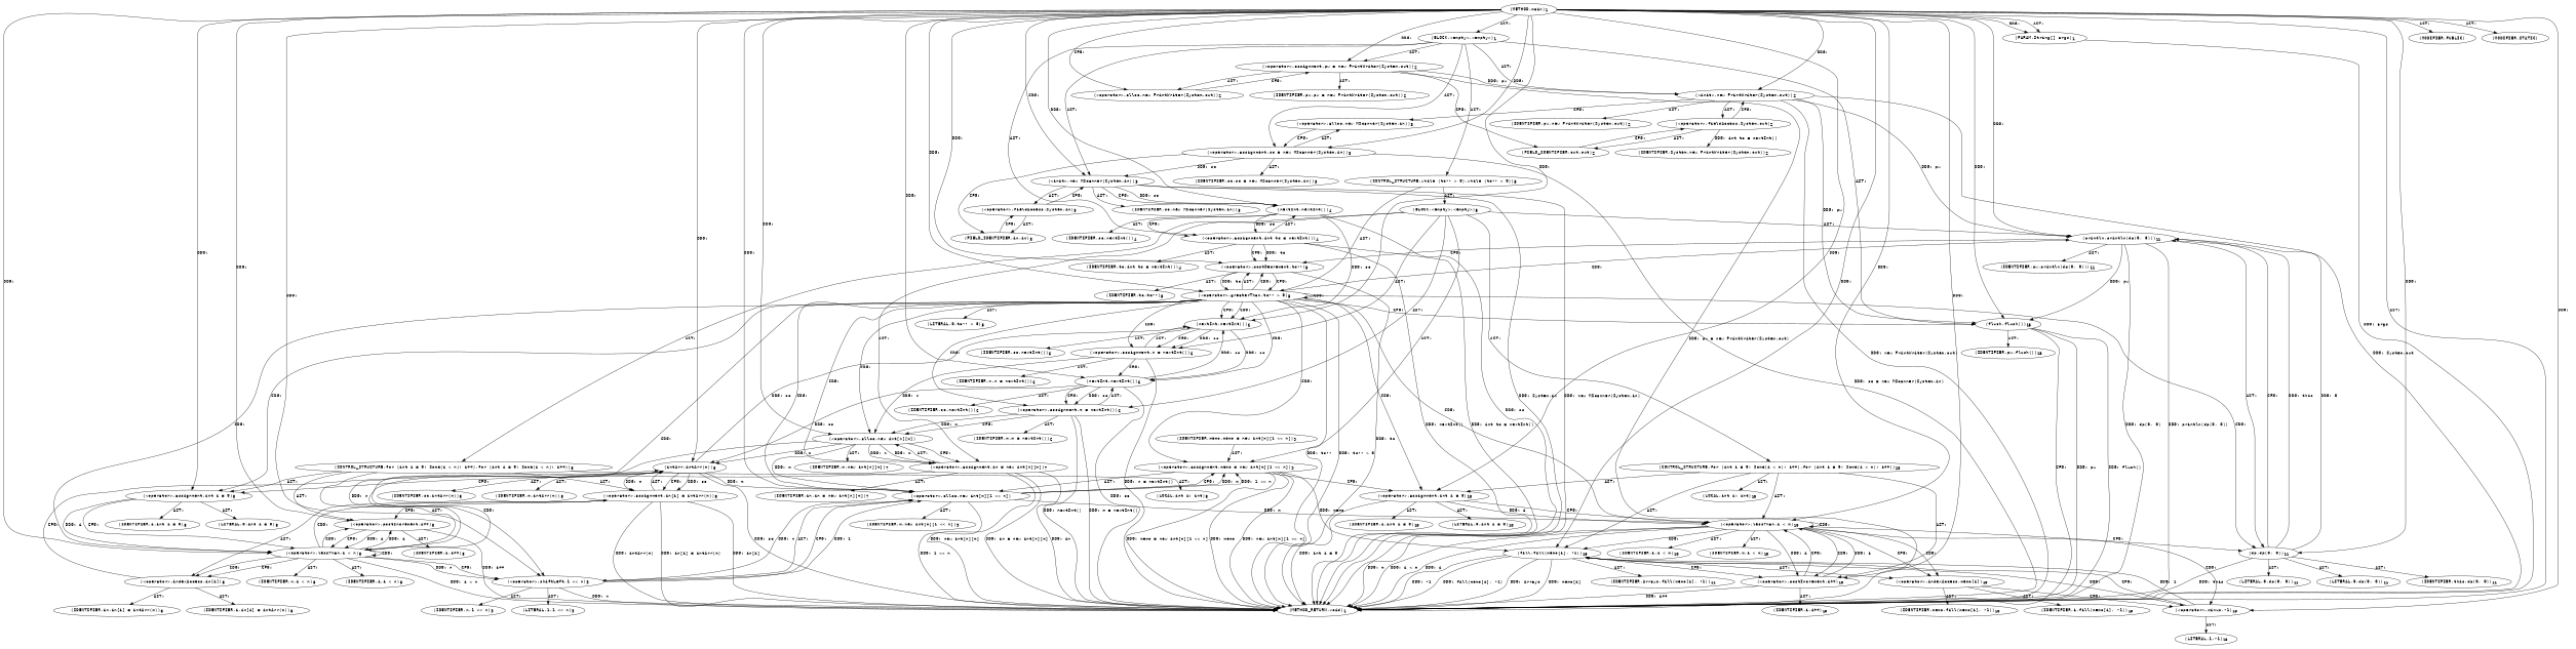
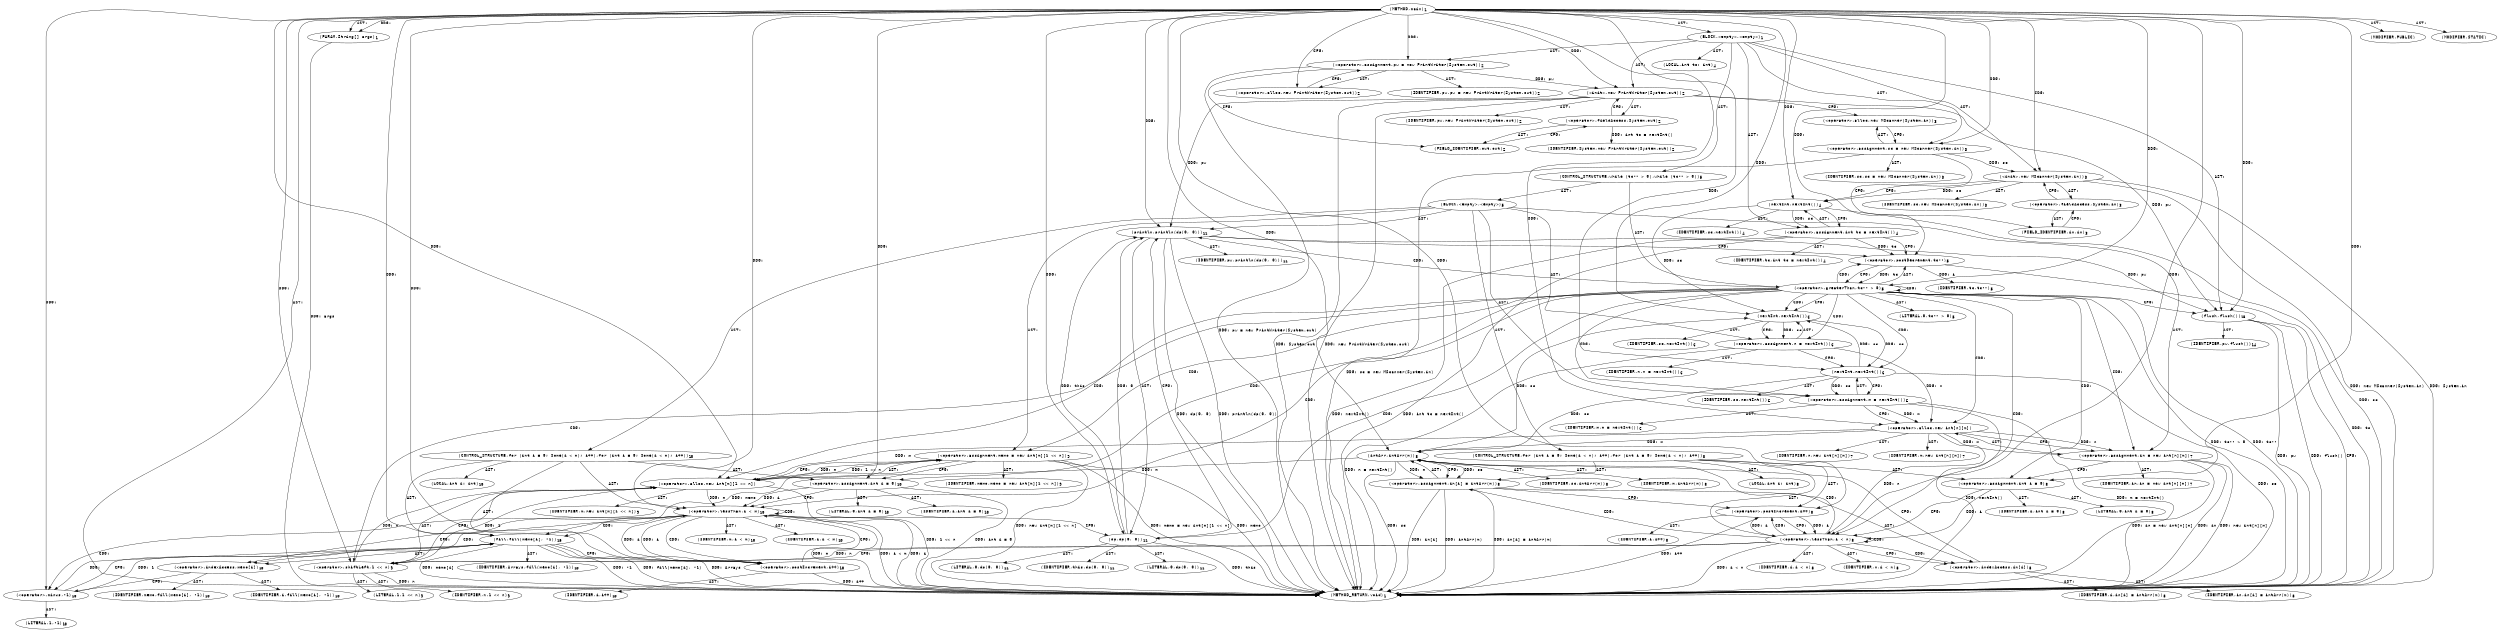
  digraph {
    fontname="DejaVu Sans Mono"
    node [fontname="DejaVu Sans Mono"]
    edge [fontname="DejaVu Sans Mono"]
    n1 [label=<(METHOD,main)<SUB>1</SUB>>]
    n2 [label=<(PARAM,String[] args)<SUB>1</SUB>>]
    n3 [label=<(BLOCK,&lt;empty&gt;,&lt;empty&gt;)<SUB>1</SUB>>]
    n4 [label=<(&lt;operator&gt;.assignment,pw = new PrintWriter(System.out))<SUB>2</SUB>>]
    n5 [label=<(&lt;operator&gt;.alloc,new PrintWriter(System.out))<SUB>2</SUB>>]
    n6 [label=<(&lt;init&gt;,new PrintWriter(System.out))<SUB>2</SUB>>]
    n7 [label=<(&lt;operator&gt;.assignment,sc = new MScanner(System.in))<SUB>3</SUB>>]
    n8 [label=<(&lt;init&gt;,new MScanner(System.in))<SUB>3</SUB>>]
    n9 [label=<(nextInt,nextInt())<SUB>4</SUB>>]
    n10 [label=<(&lt;operator&gt;.greaterThan,tc-- &gt; 0)<SUB>5</SUB>>]
    n11 [label=<(&lt;operator&gt;.postDecrement,tc--)<SUB>5</SUB>>]
    n12 [label=<(nextInt,nextInt())<SUB>6</SUB>>]
    n13 [label=<(nextInt,nextInt())<SUB>6</SUB>>]
    n14 [label=<(&lt;operator&gt;.alloc,new int[n][m])>]
    n15 [label=<(&lt;operator&gt;.assignment,int i = 0)<SUB>8</SUB>>]
    n16 [label=<(&lt;operator&gt;.lessThan,i &lt; n)<SUB>8</SUB>>]
    n17 [label=<(&lt;operator&gt;.postIncrement,i++)<SUB>8</SUB>>]
    n18 [label=<(intArr,intArr(m))<SUB>8</SUB>>]
    n19 [label=<(&lt;operator&gt;.alloc,new int[m][1 &lt;&lt; n])>]
    n20 [label=<(&lt;operator&gt;.shiftLeft,1 &lt;&lt; n)<SUB>9</SUB>>]
    n21 [label=<(&lt;operator&gt;.assignment,int i = 0)<SUB>10</SUB>>]
    n22 [label=<(&lt;operator&gt;.lessThan,i &lt; m)<SUB>10</SUB>>]
    n23 [label=<(&lt;operator&gt;.postIncrement,i++)<SUB>10</SUB>>]
    n24 [label=<(fill,fill(memo[i], -1))<SUB>15</SUB>>]
    n25 [label=<(&lt;operator&gt;.minus,-1)<SUB>10</SUB>>]
    n26 [label=<(println,println(dp(0, 0)))<SUB>11</SUB>>]
    n27 [label=<(dp,dp(0, 0))<SUB>11</SUB>>]
    n28 [label=<(flush,flush())<SUB>15</SUB>>]
    n29 [label=<(MODIFIER,PUBLIC)>]
    n30 [label=<(MODIFIER,STATIC)>]
    n31 [label=<(METHOD_RETURN,void)<SUB>1</SUB>>]
+   n32 [label=<(LOCAL,int tc: int)<SUB>4</SUB>>]
    n33 [label=<(&lt;operator&gt;.assignment,int tc = nextInt())<SUB>4</SUB>>]
    n34 [label=<(CONTROL_STRUCTURE,while (tc-- &gt; 0),while (tc-- &gt; 0))<SUB>5</SUB>>]
    n35 [label=<(IDENTIFIER,pw,pw = new PrintWriter(System.out))<SUB>2</SUB>>]
    n36 [label=<(FIELD_IDENTIFIER,out,out)<SUB>2</SUB>>]
    n37 [label=<(IDENTIFIER,pw,new PrintWriter(System.out))<SUB>2</SUB>>]
    n38 [label=<(&lt;operator&gt;.fieldAccess,System.out)<SUB>2</SUB>>]
    n39 [label=<(&lt;operator&gt;.alloc,new MScanner(System.in))<SUB>3</SUB>>]
    n40 [label=<(IDENTIFIER,sc,sc = new MScanner(System.in))<SUB>3</SUB>>]
    n41 [label=<(FIELD_IDENTIFIER,in,in)<SUB>3</SUB>>]
    n42 [label=<(IDENTIFIER,sc,new MScanner(System.in))<SUB>3</SUB>>]
    n43 [label=<(&lt;operator&gt;.fieldAccess,System.in)<SUB>3</SUB>>]
    n44 [label=<(IDENTIFIER,sc,nextInt())<SUB>4</SUB>>]
    n45 [label=<(LITERAL,0,tc-- &gt; 0)<SUB>5</SUB>>]
    n46 [label=<(&lt;operator&gt;.assignment,n = nextInt())<SUB>6</SUB>>]
    n47 [label=<(&lt;operator&gt;.assignment,m = nextInt())<SUB>6</SUB>>]
    n48 [label=<(&lt;operator&gt;.assignment,in = new int[n][m])<SUB>7</SUB>>]
    n49 [label=<(&lt;operator&gt;.assignment,memo = new int[m][1 &lt;&lt; n])<SUB>9</SUB>>]
    n50 [label=<(IDENTIFIER,tc,tc--)<SUB>5</SUB>>]
    n51 [label=<(IDENTIFIER,sc,nextInt())<SUB>6</SUB>>]
    n52 [label=<(IDENTIFIER,sc,nextInt())<SUB>6</SUB>>]
+   n53 [label=<(IDENTIFIER,n,new int[n][m])<SUB>7</SUB>>]
    n54 [label=<(IDENTIFIER,m,new int[n][m])<SUB>7</SUB>>]
    n55 [label=<(IDENTIFIER,i,int i = 0)<SUB>8</SUB>>]
    n56 [label=<(LITERAL,0,int i = 0)<SUB>8</SUB>>]
    n57 [label=<(&lt;operator&gt;.assignment,in[i] = intArr(m))<SUB>8</SUB>>]
    n58 [label=<(IDENTIFIER,i,i &lt; n)<SUB>8</SUB>>]
    n59 [label=<(IDENTIFIER,n,i &lt; n)<SUB>8</SUB>>]
    n60 [label=<(&lt;operator&gt;.indexAccess,in[i])<SUB>8</SUB>>]
    n61 [label=<(IDENTIFIER,i,i++)<SUB>8</SUB>>]
    n62 [label=<(IDENTIFIER,sc,intArr(m))<SUB>8</SUB>>]
    n63 [label=<(IDENTIFIER,m,intArr(m))<SUB>8</SUB>>]
    n64 [label=<(IDENTIFIER,m,new int[m][1 &lt;&lt; n])<SUB>9</SUB>>]
    n65 [label=<(LITERAL,1,1 &lt;&lt; n)<SUB>9</SUB>>]
    n66 [label=<(IDENTIFIER,n,1 &lt;&lt; n)<SUB>9</SUB>>]
    n67 [label=<(IDENTIFIER,i,int i = 0)<SUB>10</SUB>>]
    n68 [label=<(LITERAL,0,int i = 0)<SUB>10</SUB>>]
    n69 [label=<(IDENTIFIER,i,i &lt; m)<SUB>10</SUB>>]
    n70 [label=<(IDENTIFIER,m,i &lt; m)<SUB>10</SUB>>]
    n71 [label=<(&lt;operator&gt;.indexAccess,memo[i])<SUB>10</SUB>>]
    n72 [label=<(IDENTIFIER,i,i++)<SUB>10</SUB>>]
-   n73 [label=<(IDENTIFIER,Arrays,fill(memo[i], -1))<SUB>11</SUB>>]
+   n73 [label=<(IDENTIFIER,Arrays,fill(memo[i], -1))<SUB>10</SUB>>]
    n74 [label=<(LITERAL,1,-1)<SUB>10</SUB>>]
    n75 [label=<(IDENTIFIER,pw,println(dp(0, 0)))<SUB>11</SUB>>]
    n76 [label=<(IDENTIFIER,this,dp(0, 0))<SUB>11</SUB>>]
    n77 [label=<(LITERAL,0,dp(0, 0))<SUB>11</SUB>>]
    n78 [label=<(LITERAL,0,dp(0, 0))<SUB>11</SUB>>]
-   n79 [label=<(IDENTIFIER,pw,flush())<SUB>15</SUB>>]
+   n79 [label=<(IDENTIFIER,pw,flush())<SUB>14</SUB>>]
    n80 [label=<(IDENTIFIER,tc,int tc = nextInt())<SUB>4</SUB>>]
    n81 [label=<(BLOCK,&lt;empty&gt;,&lt;empty&gt;)<SUB>5</SUB>>]
    n82 [label=<(IDENTIFIER,System,new PrintWriter(System.out))<SUB>2</SUB>>]
    n83 [label=<(CONTROL_STRUCTURE,for (int i = 0; Some(i &lt; n); i++),for (int i = 0; Some(i &lt; n); i++))<SUB>8</SUB>>]
    n84 [label=<(CONTROL_STRUCTURE,for (int i = 0; Some(i &lt; m); i++),for (int i = 0; Some(i &lt; m); i++))<SUB>10</SUB>>]
    n85 [label=<(IDENTIFIER,n,n = nextInt())<SUB>6</SUB>>]
    n86 [label=<(IDENTIFIER,m,m = nextInt())<SUB>6</SUB>>]
    n87 [label=<(IDENTIFIER,in,in = new int[n][m])<SUB>7</SUB>>]
    n88 [label=<(IDENTIFIER,memo,memo = new int[m][1 &lt;&lt; n])<SUB>9</SUB>>]
    n89 [label=<(LOCAL,int i: int)<SUB>8</SUB>>]
    n90 [label=<(LOCAL,int i: int)<SUB>10</SUB>>]
    n91 [label=<(IDENTIFIER,in,in[i] = intArr(m))<SUB>8</SUB>>]
    n92 [label=<(IDENTIFIER,i,in[i] = intArr(m))<SUB>8</SUB>>]
    n93 [label=<(IDENTIFIER,memo,fill(memo[i], -1))<SUB>10</SUB>>]
    n94 [label=<(IDENTIFIER,i,fill(memo[i], -1))<SUB>10</SUB>>]
    n1 -> n2 [label="AST: "]
    n1 -> n2 [label="DDG: "]
    n1 -> n3 [label="AST: "]
    n1 -> n4 [label="DDG: "]
    n1 -> n5 [label="CFG: "]
    n1 -> n6 [label="DDG: "]
    n1 -> n7 [label="DDG: "]
    n1 -> n8 [label="CDG: "]
    n1 -> n9 [label="DDG: "]
    n1 -> n10 [label="DDG: "]
    n1 -> n11 [label="DDG: "]
    n1 -> n12 [label="DDG: "]
    n1 -> n13 [label="DDG: "]
    n1 -> n14 [label="DDG: "]
    n1 -> n15 [label="DDG: "]
    n1 -> n16 [label="DDG: "]
    n1 -> n17 [label="DDG: "]
    n1 -> n18 [label="DDG: "]
    n1 -> n19 [label="DDG: "]
    n1 -> n20 [label="DDG: "]
    n1 -> n21 [label="DDG: "]
    n1 -> n22 [label="DDG: "]
    n1 -> n23 [label="DDG: "]
    n1 -> n24 [label="DDG: "]
    n1 -> n25 [label="DDG: "]
    n1 -> n26 [label="DDG: "]
    n1 -> n27 [label="DDG: "]
    n1 -> n28 [label="DDG: "]
    n1 -> n29 [label="AST: "]
    n1 -> n30 [label="AST: "]
    n1 -> n31 [label="AST: "]
    n2 -> n31 [label="DDG: args"]
    n3 -> n4 [label="AST: "]
    n3 -> n6 [label="AST: "]
    n3 -> n7 [label="AST: "]
    n3 -> n8 [label="AST: "]
    n3 -> n28 [label="AST: "]
+   n3 -> n32 [label="AST: "]
    n3 -> n33 [label="AST: "]
    n3 -> n34 [label="AST: "]
    n4 -> n5 [label="AST: "]
    n4 -> n6 [label="DDG: pw"]
    n4 -> n31 [label="DDG: pw = new PrintWriter(System.out)"]
    n4 -> n35 [label="AST: "]
    n4 -> n36 [label="CFG: "]
    n5 -> n4 [label="CFG: "]
    n6 -> n26 [label="DDG: pw"]
    n6 -> n28 [label="DDG: pw"]
    n6 -> n31 [label="DDG: System.out"]
    n6 -> n31 [label="DDG: new PrintWriter(System.out)"]
    n6 -> n37 [label="AST: "]
    n6 -> n38 [label="AST: "]
    n6 -> n39 [label="CFG: "]
    n7 -> n8 [label="DDG: sc"]
    n7 -> n31 [label="DDG: sc = new MScanner(System.in)"]
    n7 -> n39 [label="AST: "]
    n7 -> n40 [label="AST: "]
    n7 -> n41 [label="CFG: "]
    n8 -> n9 [label="CFG: "]
    n8 -> n9 [label="DDG: sc"]
    n8 -> n31 [label="DDG: System.in"]
    n8 -> n31 [label="DDG: new MScanner(System.in)"]
    n8 -> n42 [label="AST: "]
    n8 -> n43 [label="AST: "]
    n9 -> n12 [label="DDG: sc"]
    n9 -> n31 [label="DDG: sc"]
    n9 -> n33 [label="CFG: "]
    n9 -> n33 [label="DDG: sc"]
    n9 -> n44 [label="AST: "]
    n10 -> n10 [label="CDG: "]
    n10 -> n11 [label="AST: "]
    n10 -> n11 [label="CDG: "]
    n10 -> n12 [label="CFG: "]
    n10 -> n12 [label="CDG: "]
    n10 -> n13 [label="CDG: "]
    n10 -> n14 [label="CDG: "]
    n10 -> n15 [label="CDG: "]
    n10 -> n16 [label="CDG: "]
    n10 -> n19 [label="CDG: "]
    n10 -> n20 [label="CDG: "]
    n10 -> n21 [label="CDG: "]
    n10 -> n22 [label="CDG: "]
    n10 -> n26 [label="CDG: "]
    n10 -> n27 [label="CDG: "]
    n10 -> n28 [label="CFG: "]
    n10 -> n31 [label="DDG: tc--"]
    n10 -> n31 [label="DDG: tc-- &gt; 0"]
    n10 -> n45 [label="AST: "]
    n10 -> n46 [label="CDG: "]
    n10 -> n47 [label="CDG: "]
    n10 -> n48 [label="CDG: "]
    n10 -> n49 [label="CDG: "]
    n11 -> n10 [label="CFG: "]
    n11 -> n10 [label="DDG: tc"]
    n11 -> n31 [label="DDG: tc"]
-   n11 -> n50 [label="AST: "]
+   n11 -> n50 [label="DDG: i"]
    n12 -> n13 [label="DDG: sc"]
    n12 -> n46 [label="CFG: "]
    n12 -> n46 [label="DDG: sc"]
    n12 -> n51 [label="AST: "]
    n13 -> n12 [label="DDG: sc"]
    n13 -> n18 [label="DDG: sc"]
    n13 -> n31 [label="DDG: sc"]
    n13 -> n47 [label="CFG: "]
    n13 -> n47 [label="DDG: sc"]
    n13 -> n52 [label="AST: "]
    n14 -> n16 [label="DDG: n"]
    n14 -> n18 [label="DDG: m"]
    n14 -> n19 [label="DDG: m"]
    n14 -> n48 [label="CFG: "]
    n14 -> n48 [label="DDG: n"]
    n14 -> n48 [label="DDG: m"]
+   n14 -> n53 [label="AST: "]
    n14 -> n54 [label="AST: "]
    n15 -> n16 [label="CFG: "]
    n15 -> n16 [label="DDG: i"]
    n15 -> n55 [label="AST: "]
    n15 -> n56 [label="AST: "]
    n16 -> n16 [label="CDG: "]
    n16 -> n17 [label="DDG: i"]
    n16 -> n17 [label="CDG: "]
    n16 -> n18 [label="CDG: "]
    n16 -> n20 [label="CFG: "]
    n16 -> n20 [label="DDG: n"]
    n16 -> n31 [label="DDG: i &lt; n"]
    n16 -> n57 [label="CDG: "]
    n16 -> n58 [label="AST: "]
    n16 -> n59 [label="AST: "]
    n16 -> n60 [label="CFG: "]
    n16 -> n60 [label="CDG: "]
    n17 -> n16 [label="CFG: "]
    n17 -> n16 [label="DDG: i"]
    n17 -> n31 [label="DDG: i++"]
    n17 -> n61 [label="AST: "]
    n18 -> n12 [label="DDG: sc"]
    n18 -> n19 [label="DDG: m"]
    n18 -> n31 [label="DDG: sc"]
    n18 -> n57 [label="CFG: "]
    n18 -> n57 [label="DDG: sc"]
    n18 -> n57 [label="DDG: m"]
    n18 -> n62 [label="AST: "]
    n18 -> n63 [label="AST: "]
    n19 -> n20 [label="AST: "]
    n19 -> n22 [label="DDG: m"]
    n19 -> n31 [label="DDG: 1 &lt;&lt; n"]
    n19 -> n49 [label="CFG: "]
    n19 -> n49 [label="DDG: m"]
    n19 -> n49 [label="DDG: 1 &lt;&lt; n"]
    n19 -> n64 [label="AST: "]
    n20 -> n19 [label="CFG: "]
    n20 -> n19 [label="DDG: 1"]
    n20 -> n19 [label="DDG: n"]
    n20 -> n31 [label="DDG: n"]
    n20 -> n65 [label="AST: "]
    n20 -> n66 [label="AST: "]
    n21 -> n22 [label="CFG: "]
    n21 -> n22 [label="DDG: i"]
    n21 -> n31 [label="DDG: int i = 0"]
    n21 -> n67 [label="AST: "]
    n21 -> n68 [label="AST: "]
    n22 -> n22 [label="CDG: "]
    n22 -> n23 [label="DDG: i"]
    n22 -> n23 [label="CDG: "]
    n22 -> n24 [label="CDG: "]
    n22 -> n25 [label="CDG: "]
    n22 -> n27 [label="CFG: "]
    n22 -> n31 [label="DDG: i"]
    n22 -> n31 [label="DDG: m"]
    n22 -> n31 [label="DDG: i &lt; m"]
    n22 -> n69 [label="AST: "]
    n22 -> n70 [label="AST: "]
    n22 -> n71 [label="CFG: "]
    n22 -> n71 [label="CDG: "]
    n23 -> n22 [label="CFG: "]
    n23 -> n22 [label="DDG: i"]
    n23 -> n31 [label="DDG: i++"]
    n23 -> n72 [label="AST: "]
    n24 -> n23 [label="CFG: "]
    n24 -> n25 [label="DDG: "]
    n24 -> n31 [label="DDG: memo[i]"]
    n24 -> n31 [label="DDG: -1"]
    n24 -> n31 [label="DDG: fill(memo[i], -1)"]
    n24 -> n31 [label="DDG: Arrays"]
    n24 -> n71 [label="AST: "]
    n24 -> n73 [label="AST: "]
    n25 -> n24 [label="CFG: "]
    n25 -> n24 [label="DDG: 1"]
    n25 -> n74 [label="AST: "]
    n26 -> n11 [label="CFG: "]
    n26 -> n27 [label="AST: "]
    n26 -> n28 [label="DDG: pw"]
    n26 -> n31 [label="DDG: dp(0, 0)"]
    n26 -> n31 [label="DDG: println(dp(0, 0))"]
    n26 -> n75 [label="AST: "]
    n27 -> n26 [label="CFG: "]
    n27 -> n26 [label="DDG: this"]
    n27 -> n26 [label="DDG: 0"]
    n27 -> n31 [label="DDG: this"]
    n27 -> n76 [label="AST: "]
    n27 -> n77 [label="AST: "]
    n27 -> n78 [label="AST: "]
    n28 -> n31 [label="CFG: "]
    n28 -> n31 [label="DDG: pw"]
    n28 -> n31 [label="DDG: flush()"]
    n28 -> n79 [label="AST: "]
    n33 -> n9 [label="AST: "]
    n33 -> n11 [label="CFG: "]
    n33 -> n11 [label="DDG: tc"]
    n33 -> n31 [label="DDG: nextInt()"]
    n33 -> n31 [label="DDG: int tc = nextInt()"]
    n33 -> n80 [label="AST: "]
    n34 -> n10 [label="AST: "]
    n34 -> n81 [label="AST: "]
    n36 -> n38 [label="CFG: "]
    n38 -> n6 [label="CFG: "]
    n38 -> n36 [label="AST: "]
    n38 -> n82 [label="DDG: int tc = nextInt()"]
    n39 -> n7 [label="CFG: "]
    n41 -> n43 [label="CFG: "]
    n43 -> n8 [label="CFG: "]
    n43 -> n41 [label="AST: "]
    n46 -> n12 [label="AST: "]
    n46 -> n13 [label="CFG: "]
    n46 -> n14 [label="DDG: n"]
    n46 -> n31 [label="DDG: n = nextInt()"]
    n46 -> n85 [label="AST: "]
    n47 -> n13 [label="AST: "]
    n47 -> n14 [label="CFG: "]
    n47 -> n14 [label="DDG: m"]
    n47 -> n31 [label="DDG: nextInt()"]
    n47 -> n31 [label="DDG: m = nextInt()"]
    n47 -> n86 [label="AST: "]
    n48 -> n14 [label="AST: "]
    n48 -> n15 [label="CFG: "]
    n48 -> n31 [label="DDG: in"]
    n48 -> n31 [label="DDG: new int[n][m]"]
    n48 -> n31 [label="DDG: in = new int[n][m]"]
    n48 -> n87 [label="AST: "]
    n49 -> n19 [label="AST: "]
    n49 -> n21 [label="CFG: "]
    n49 -> n24 [label="DDG: memo"]
    n49 -> n31 [label="DDG: memo"]
    n49 -> n31 [label="DDG: new int[m][1 &lt;&lt; n]"]
    n49 -> n31 [label="DDG: memo = new int[m][1 &lt;&lt; n]"]
-   n88 -> n49 [label="AST: "]
+   n49 -> n88 [label="AST: "]
    n57 -> n17 [label="CFG: "]
    n57 -> n18 [label="AST: "]
    n57 -> n31 [label="DDG: in[i]"]
    n57 -> n31 [label="DDG: intArr(m)"]
    n57 -> n31 [label="DDG: in[i] = intArr(m)"]
    n57 -> n60 [label="AST: "]
    n60 -> n18 [label="CFG: "]
    n60 -> n91 [label="AST: "]
    n60 -> n92 [label="AST: "]
    n71 -> n25 [label="CFG: "]
    n71 -> n93 [label="AST: "]
    n71 -> n94 [label="AST: "]
    n81 -> n26 [label="AST: "]
    n81 -> n46 [label="AST: "]
    n81 -> n47 [label="AST: "]
    n81 -> n48 [label="AST: "]
    n81 -> n49 [label="AST: "]
    n81 -> n83 [label="AST: "]
    n81 -> n84 [label="AST: "]
    n83 -> n15 [label="AST: "]
    n83 -> n16 [label="AST: "]
    n83 -> n17 [label="AST: "]
    n83 -> n57 [label="AST: "]
    n83 -> n89 [label="AST: "]
    n84 -> n21 [label="AST: "]
    n84 -> n22 [label="AST: "]
    n84 -> n23 [label="AST: "]
    n84 -> n24 [label="AST: "]
    n84 -> n90 [label="AST: "]
  }
